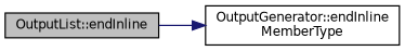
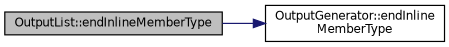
  digraph {
    rankdir=LR
    node [color=black fontname=Helvetica fontsize=10 shape=record style=filled]
-   n1 [fillcolor=grey75 fontcolor=black height=0.2 label="OutputList::endInline" width=0.4]
+   n1 [fillcolor=grey75 fontcolor=black height=0.2 label="OutputList::endInlineMemberType" width=0.4]
    n2 [fillcolor=white height=0.2 label="OutputGenerator::endInline\lMemberType" width=0.4]
    n1 -> n2 [color=midnightblue fontname=Helvetica fontsize=10 labelfontname=Helvetica labelfontsize=10 style=solid]
  }
